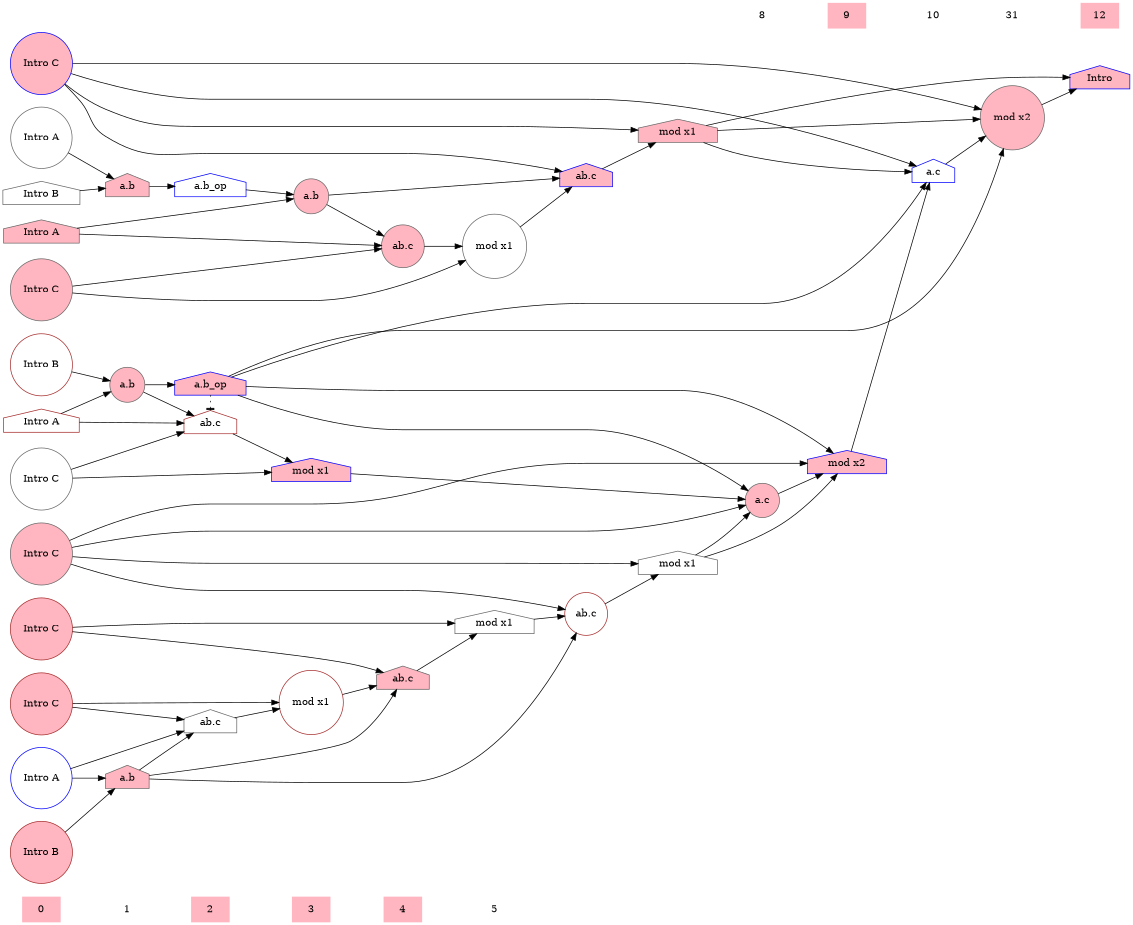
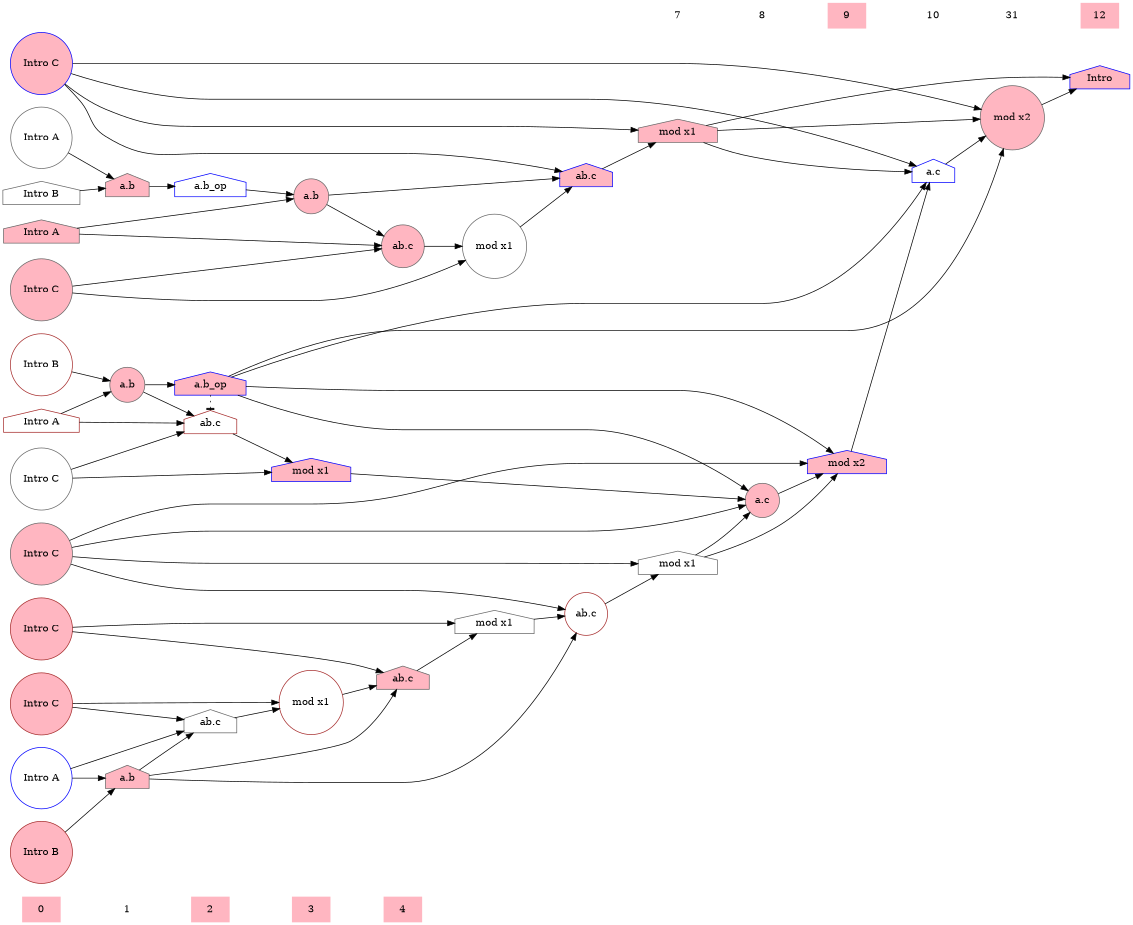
  digraph {
    rankdir=LR
    ranksep=.5
    node [color=gray40 fillcolor=lightpink shape=house style=filled]
    0 [shape=plaintext]
    n2 [label="Intro A"]
    n3 [color=brown fillcolor=white label="Intro B" shape=circle]
    n4 [color=brown fillcolor=white label="Intro A"]
    n5 [color=blue fillcolor=white label="Intro A" shape=circle]
    n6 [color=brown label="Intro B" shape=circle]
    n7 [fillcolor=white label="Intro B"]
    n8 [fillcolor=white label="Intro A" shape=circle]
    n9 [fillcolor=white label="Intro C" shape=circle]
    n10 [color=brown label="Intro C" shape=circle]
    n11 [color=blue label="Intro C" shape=circle]
    n12 [color=brown label="Intro C" shape=circle]
    n13 [label="Intro C" shape=circle]
    n14 [label="Intro C" shape=circle]
    1 [fillcolor=white shape=plaintext]
    n16 [label="a.b"]
    n17 [label="a.b" shape=circle]
    n18 [label="a.b"]
    2 [color=brown shape=plaintext]
    n20 [fillcolor=white label="ab.c"]
    n21 [color=brown fillcolor=white label="ab.c"]
    n22 [color=blue label="a.b_op"]
    n23 [color=blue fillcolor=white label="a.b_op"]
    3 [color=brown shape=plaintext]
    n25 [color=brown fillcolor=white label="mod x1" shape=circle]
    n26 [color=blue label="mod x1"]
    n27 [label="a.b" shape=circle]
    4 [shape=plaintext]
    n29 [label="ab.c"]
    n30 [label="ab.c" shape=circle]
-   5 [color=blue fillcolor=white shape=plaintext]
    n32 [fillcolor=white label="mod x1"]
    n33 [fillcolor=white label="mod x1" shape=circle]
    n34 [color=brown fillcolor=white label="ab.c" shape=circle]
    n35 [color=blue label="ab.c"]
+   7 [color=blue fillcolor=white shape=plaintext]
    n37 [fillcolor=white label="mod x1"]
    n38 [label="mod x1"]
    8 [fillcolor=white shape=plaintext]
    n40 [label="a.c" shape=circle]
    9 [color=brown shape=plaintext]
    n42 [color=blue label="mod x2"]
    10 [color=brown fillcolor=white shape=plaintext]
    n44 [color=blue fillcolor=white label="a.c"]
    n45 [color=blue fillcolor=white label=31 shape=plaintext]
    n46 [label="mod x2" shape=circle]
    12 [shape=plaintext]
    n48 [color=blue label=Intro]
    subgraph sub_1 {
      rank=same
      0
      n2
      n3
      n4
      n5
      n6
      n7
      n8
      n9
      n10
      n11
      n12
      n13
      n14
    }
    subgraph sub_2 {
      rank=same
      1
      n16
      n17
      n18
    }
    subgraph sub_3 {
      rank=same
      2
      n20
      n21
      n22
      n23
    }
    subgraph sub_4 {
      rank=same
      3
      n25
      n26
      n27
    }
    subgraph sub_5 {
      rank=same
      4
      n29
      n30
    }
    subgraph sub_6 {
      rank=same
-     5
      n32
      n33
    }
    subgraph sub_7 {
      rank=same
      n34
      n35
    }
    subgraph sub_8 {
      rank=same
+     7
      n37
      n38
    }
    subgraph sub_9 {
      rank=same
      8
      n40
    }
    subgraph sub_10 {
      rank=same
      9
      n42
    }
    subgraph sub_11 {
      rank=same
      10
      n44
    }
    subgraph sub_12 {
      rank=same
      n45
      n46
    }
    subgraph sub_13 {
      rank=same
      12
      n48
    }
    0 -> 1 [style=invis]
    n2 -> n27
    n2 -> n30
    n3 -> n17
    n4 -> n17
    n4 -> n21
    n5 -> n16
    n5 -> n20
    n6 -> n16
    n7 -> n18
    n8 -> n18
    n9 -> n21
    n9 -> n26
    n10 -> n29
    n10 -> n32
    n11 -> n35
    n11 -> n38
    n11 -> n44
    n11 -> n46
    n12 -> n20
    n12 -> n25
    n13 -> n30
    n13 -> n33
    n14 -> n34
    n14 -> n37
    n14 -> n40
    n14 -> n42
    1 -> 2 [style=invis]
    n16 -> n20
    n16 -> n29
    n16 -> n34
    n17 -> n21
    n17 -> n22
    n18 -> n23
    2 -> 3 [style=invis]
    n20 -> n25
    n21 -> n26
    n22 -> n21 [arrowhead=tee style=dotted]
    n22 -> n40
    n22 -> n42
    n22 -> n44
    n22 -> n46
    n23 -> n27
    3 -> 4 [style=invis]
    n25 -> n29
    n26 -> n40
    n27 -> n30
    n27 -> n35
-   4 -> 5 [style=invis]
    n29 -> n32
    n30 -> n33
    n32 -> n34
    n33 -> n35
    n34 -> n37
    n35 -> n38
+   7 -> 8 [style=invis]
    n37 -> n40
    n37 -> n42
    n38 -> n44
    n38 -> n46
    n38 -> n48
    8 -> 9 [style=invis]
    n40 -> n42
    9 -> 10 [style=invis]
    n42 -> n44
    10 -> n45 [style=invis]
    n44 -> n46
    n45 -> 12 [style=invis]
    n46 -> n48
  }
